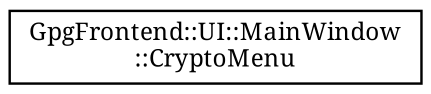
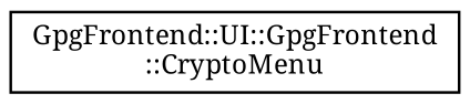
  digraph {
    rankdir=TB
    fontname="Noto Serif"
-   n1 [color=black fillcolor=white fontname="Noto Serif" fontsize=10 height=0.2 label="GpgFrontend::UI::MainWindow\l::CryptoMenu" shape=record style=filled width=0.4]
+   n1 [color=black fillcolor=white fontname="Noto Serif" fontsize=10 height=0.2 label="GpgFrontend::UI::GpgFrontend\l::CryptoMenu" shape=record style=filled width=0.4]
  }
